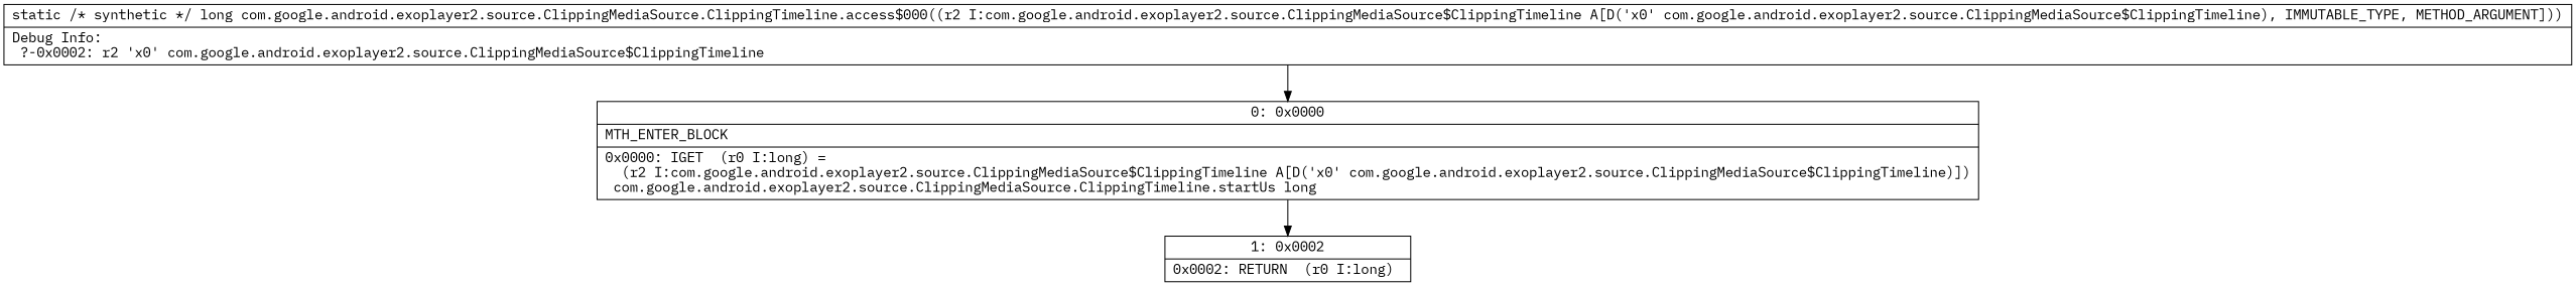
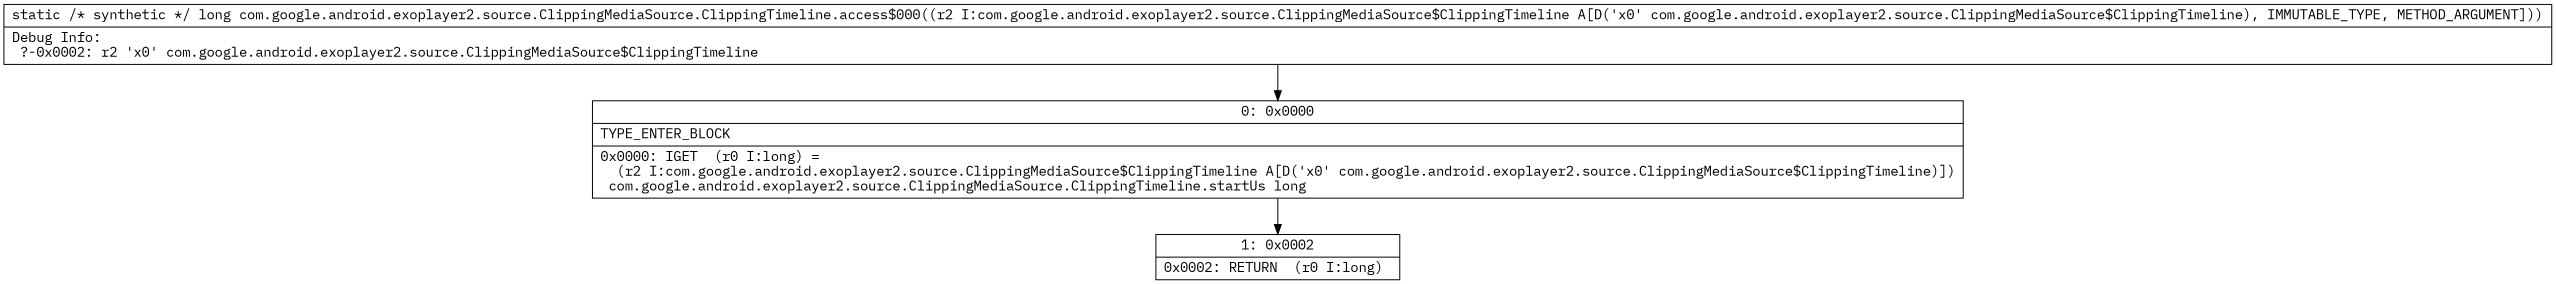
  digraph {
    fontname="IBM Plex Mono"
    node [shape=record fontname="IBM Plex Mono"]
    edge [fontname="IBM Plex Mono"]
-   n1 [label="{0\:\ 0x0000|MTH_ENTER_BLOCK\l|0x0000: IGET  (r0 I:long) = \l  (r2 I:com.google.android.exoplayer2.source.ClippingMediaSource$ClippingTimeline A[D('x0' com.google.android.exoplayer2.source.ClippingMediaSource$ClippingTimeline)])\l com.google.android.exoplayer2.source.ClippingMediaSource.ClippingTimeline.startUs long \l}"]
+   n1 [label="{0\:\ 0x0000|TYPE_ENTER_BLOCK\l|0x0000: IGET  (r0 I:long) = \l  (r2 I:com.google.android.exoplayer2.source.ClippingMediaSource$ClippingTimeline A[D('x0' com.google.android.exoplayer2.source.ClippingMediaSource$ClippingTimeline)])\l com.google.android.exoplayer2.source.ClippingMediaSource.ClippingTimeline.startUs long \l}"]
    n2 [label="{1\:\ 0x0002|0x0002: RETURN  (r0 I:long) \l}"]
    n3 [label="{static \/* synthetic *\/ long com.google.android.exoplayer2.source.ClippingMediaSource.ClippingTimeline.access$000((r2 I:com.google.android.exoplayer2.source.ClippingMediaSource$ClippingTimeline A[D('x0' com.google.android.exoplayer2.source.ClippingMediaSource$ClippingTimeline), IMMUTABLE_TYPE, METHOD_ARGUMENT]))  | Debug Info:\l  ?\-0x0002: r2 'x0' com.google.android.exoplayer2.source.ClippingMediaSource$ClippingTimeline\l}"]
    n1 -> n2
    n3 -> n1
  }
